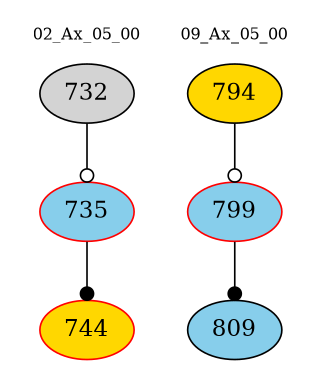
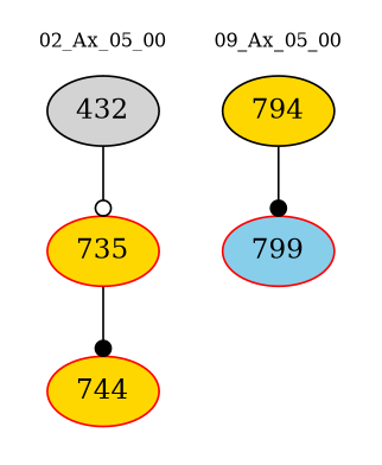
  digraph {
    node [color=black fillcolor=skyblue style=filled]
    edge [arrowhead=odot color=black]
-   n1 [fillcolor=lightgrey label=732]
-   n2 [color=red label=735]
+   n1 [fillcolor=lightgrey label=432]
+   n2 [color=red fillcolor=gold label=735]
    n3 [color=red fillcolor=gold label=744]
    n4 [fillcolor=gold label=794]
    n5 [color=red label=799]
-   n6 [label=809]
    subgraph cluster_1 {
      color=white
      fontsize=10
      label="02_Ax_05_00"
      n1
      n2
      n3
    }
    subgraph cluster_2 {
      color=white
      fontsize=10
      label="09_Ax_05_00"
      n4
      n5
-     n6
    }
    n1 -> n2
    n2 -> n3 [arrowhead=dot]
-   n4 -> n5
-   n5 -> n6 [arrowhead=dot]
+   n4 -> n5 [arrowhead=dot]
  }
